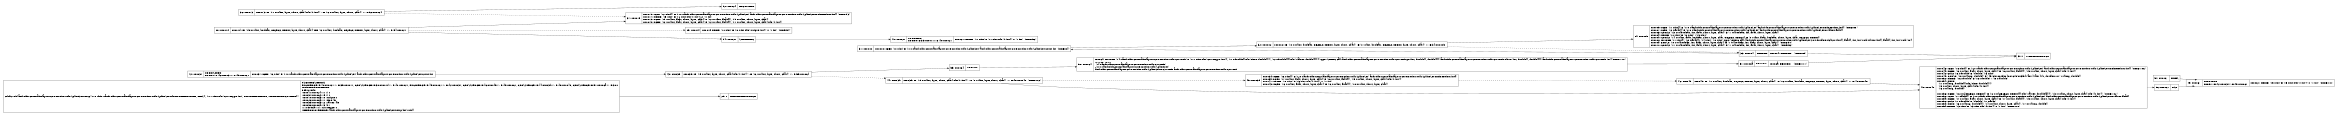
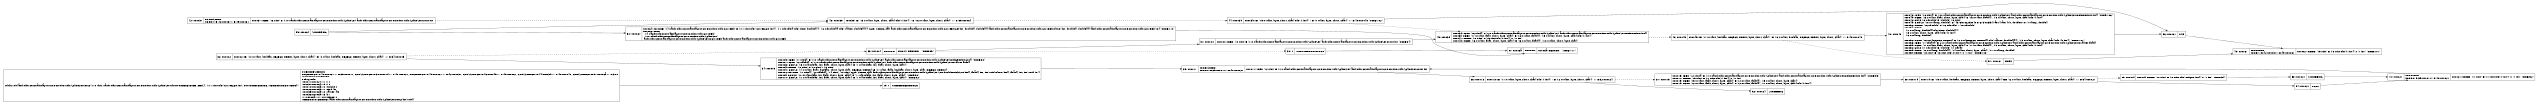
  digraph {
    rankdir=LR
    node [shape=record]
    n1 [label="{29\:\ ?|MTH_ENTER_BLOCK\l}"]
    n2 [label="{31\:\ 0x0000|0x0000: IGET  (r0 I:int) = (r10 I:androidx.constraintlayout.core.motion.utils.SplineSet) androidx.constraintlayout.core.motion.utils.SplineSet.count int  (LINE:84)\l}"]
    n3 [label="{32\:\ 0x0002|0x0002: IF  (r0 I:??[int, boolean, OBJECT, ARRAY, byte, short, char]) != (0 ??[int, boolean, OBJECT, ARRAY, byte, short, char])  \-\> B:34:0x0005 \l}"]
    n4 [label="{33\:\ 0x0004|RETURN\l|0x0004: RETURN    (LINE:85)\l}"]
    n5 [label="{34\:\ 0x0005|0x0005: IGET  (r1 I:int[]) = (r10 I:androidx.constraintlayout.core.motion.utils.SplineSet) androidx.constraintlayout.core.motion.utils.SplineSet.mTimePoints int[]  (LINE:88)\l0x0007: IGET  (r2 I:float[]) = (r10 I:androidx.constraintlayout.core.motion.utils.SplineSet) androidx.constraintlayout.core.motion.utils.SplineSet.mValues float[] \l0x0009: CONST  (r3 I:??[boolean, int, float, short, byte, char]) = (1 ??[boolean, int, float, short, byte, char]) \l0x000a: ARITH  (r0 I:int) = (r0 I:int) \- (r3 I:int) \l0x000b: CONST  (r4 I:??[int, float, boolean, short, byte, char, OBJECT, ARRAY]) = (0 ??[int, float, boolean, short, byte, char, OBJECT, ARRAY]) \l0x000c: INVOKE  (r1 I:int[]), (r2 I:float[]), (r4 I:int), (r0 I:int) type: STATIC call: androidx.constraintlayout.core.motion.utils.SplineSet.Sort.doubleQuickSort(int[], float[], int, int):void A[MD:(int[], float[], int, int):void (m)]\l0x000f: CONST  (r0 I:??[boolean, int, float, short, byte, char]) = (1 ??[boolean, int, float, short, byte, char])  (LINE:90)\l0x0010: CONST  (r1 I:??[boolean, int, float, short, byte, char]) = (1 ??[boolean, int, float, short, byte, char])  (LINE:92)\l}"]
-   n6 [label="{30\:\ ?|MTH_EXIT_BLOCK\l}"]
+   n6 [label="{30\:\ ?|MTH_METHOD_BLOCK\l}"]
+   n7 [label="{35\:\ 0x0011|LOOP_START\lLOOP:0: B:35:0x0011\-\>B:40:0x0021\l|0x0011: IGET  (r2 I:int) = (r10 I:androidx.constraintlayout.core.motion.utils.SplineSet) androidx.constraintlayout.core.motion.utils.SplineSet.count int \l}"]
    n8 [label="{36\:\ 0x0013|0x0013: IF  (r1 I:??[int, byte, short, char] A[D('i' int)]) \>= (r2 I:??[int, byte, short, char])  \-\> B:52:0x0024 \l}"]
    n9 [label="{37\:\ 0x0015|0x0015: IGET  (r2 I:int[]) = (r10 I:androidx.constraintlayout.core.motion.utils.SplineSet) androidx.constraintlayout.core.motion.utils.SplineSet.mTimePoints int[]  (LINE:93)\l0x0017: ARITH  (r5 I:int) = (r1 I:int A[D('i' int)]) + (\-1 int) \l0x0019: AGET  (r5 I:??[int, float, short, byte, char]) = (r2 I:??[int, float][]), (r5 I:??[int, short, byte, char]) \l0x001b: AGET  (r2 I:??[int, float, short, byte, char]) = (r2 I:??[int, float][]), (r1 I:??[int, short, byte, char] A[D('i' int)]) \l}"]
-   n10 [label="{52\:\ 0x0024|ARGUMENT\l}"]
+   n10 [label="{52\:\ 0x0024|SYNTHETIC\l}"]
    n11 [label="{38\:\ 0x001d|0x001d: IF  (r5 I:??[int, boolean, OBJECT, ARRAY, byte, short, char]) == (r2 I:??[int, boolean, OBJECT, ARRAY, byte, short, char])  \-\> B:54:0x0021 \l}"]
    n12 [label="{39\:\ 0x001f|0x001f: ARITH  (r0 I:int) = (r0 I:int A[D('unique' int)]) + (1 int)  (LINE:94)\l}"]
-   n13 [label="{54\:\ 0x0021|SYNTHETIC\l}"]
+   n13 [label="{54\:\ 0x0021|AGET\l}"]
+   n14 [label="{53\:\ 0x0021|SYNTHETIC\l}"]
    n15 [label="{40\:\ 0x0021|LOOP_END\lLOOP:0: B:35:0x0011\-\>B:40:0x0021\l|0x0021: ARITH  (r1 I:int) = (r1 I:int A[D('i' int)]) + (1 int)  (LINE:92)\l}"]
    n16 [label="{42\:\ 0x0037|LOOP_START\lLOOP:1: B:42:0x0037\-\>B:49:0x0061\l|0x0037: IGET  (r6 I:int) = (r10 I:androidx.constraintlayout.core.motion.utils.SplineSet) androidx.constraintlayout.core.motion.utils.SplineSet.count int \l}"]
    n17 [label="{43\:\ 0x0039|0x0039: IF  (r5 I:??[int, byte, short, char] A[D('i' int)]) \>= (r6 I:??[int, byte, short, char])  \-\> B:55:0x0064 \l}"]
    n18 [label="{44\:\ 0x003b|0x003b: IF  (r5 I:??[int, byte, short, char] A[D('i' int)]) \<= (0 ??[int, byte, short, char])  \-\> B:48:0x0048  (LINE:102)\l}"]
-   n19 [label="{55\:\ 0x0064|NEEDED\l}"]
+   n19 [label="{55\:\ 0x0064|SYNTHETIC\l}"]
    n20 [label="{45\:\ 0x003d|0x003d: IGET  (r6 I:int[]) = (r10 I:androidx.constraintlayout.core.motion.utils.SplineSet) androidx.constraintlayout.core.motion.utils.SplineSet.mTimePoints int[] \l0x003f: AGET  (r7 I:??[int, float, short, byte, char]) = (r6 I:??[int, float][]), (r5 I:??[int, short, byte, char] A[D('i' int)]) \l0x0041: ARITH  (r8 I:int) = (r5 I:int A[D('i' int)]) + (\-1 int) \l0x0043: AGET  (r6 I:??[int, float, short, byte, char]) = (r6 I:??[int, float][]), (r8 I:??[int, short, byte, char]) \l}"]
    n21 [label="{48\:\ 0x0048|0x0048: IGET  (r6 I:int[]) = (r10 I:androidx.constraintlayout.core.motion.utils.SplineSet) androidx.constraintlayout.core.motion.utils.SplineSet.mTimePoints int[]  (LINE:106)\l0x004a: AGET  (r6 I:??[int, float, short, byte, char]) = (r6 I:??[int, float][]), (r5 I:??[int, short, byte, char] A[D('i' int)]) \l0x004c: CAST (r6 I:double) = (double) (r6 I:int) \l0x004d: CONST  (r8 I:??[long, double]) = (4576918229304087675(0x3f847ae147ae147b, double:0.01) ??[long, double]) \l0x0052: ARITH  (r6 I:double) = (r6 I:double) * (r8 I:double) \l0x0054: APUT  \l  (r1 I:??[long, double][] A[D('time' double[])])\l  (r3 I:??[int, short, byte, char] A[D('k' int)])\l  (r6 I:??[long, double])\l \l0x0056: AGET  (r6 I:??[OBJECT, ARRAY]) = (r2 I:??[OBJECT, ARRAY][] A[D('values' double[][])]), (r3 I:??[int, short, byte, char] A[D('k' int)])  (LINE:107)\l0x0058: IGET  (r7 I:float[]) = (r10 I:androidx.constraintlayout.core.motion.utils.SplineSet) androidx.constraintlayout.core.motion.utils.SplineSet.mValues float[] \l0x005a: AGET  (r7 I:??[int, float, short, byte, char]) = (r7 I:??[int, float][]), (r5 I:??[int, short, byte, char] A[D('i' int)]) \l0x005c: CAST (r7 I:double) = (double) (r7 I:float) \l0x005d: APUT  (r6 I:??[long, double][]), (r4 I:??[int, short, byte, char]), (r7 I:??[long, double]) \l0x005f: ARITH  (r3 I:int) = (r3 I:int A[D('k' int)]) + (1 int)  (LINE:108)\l}"]
    n22 [label="{50\:\ 0x0064|0x0064: INVOKE  (r4 I:androidx.constraintlayout.core.motion.utils.CurveFit) = (r11 I:int A[D('curveType' int)]), (r1 I:double[] A[D('time' double[])]), (r2 I:double[][] A[D('values' double[][])]) type: STATIC call: androidx.constraintlayout.core.motion.utils.CurveFit.get(int, double[], double[][]):androidx.constraintlayout.core.motion.utils.CurveFit A[MD:(int, double[], double[][]):androidx.constraintlayout.core.motion.utils.CurveFit (m)] (LINE:110)\l0x0068: IPUT  \l  (r4 I:androidx.constraintlayout.core.motion.utils.CurveFit)\l  (r10 I:androidx.constraintlayout.core.motion.utils.SplineSet)\l androidx.constraintlayout.core.motion.utils.SplineSet.mCurveFit androidx.constraintlayout.core.motion.utils.CurveFit \l}"]
    n23 [label="{46\:\ 0x0045|0x0045: IF  (r7 I:??[int, boolean, OBJECT, ARRAY, byte, short, char]) != (r6 I:??[int, boolean, OBJECT, ARRAY, byte, short, char])  \-\> B:48:0x0048 \l}"]
    n24 [label="{56\:\ 0x0061|USE\l}"]
    n25 [label="{57\:\ 0x0061|LINES\l}"]
    n26 [label="{49\:\ 0x0061|LOOP_END\lLOOP:1: B:42:0x0037\-\>B:49:0x0061\l|0x0061: ARITH  (r5 I:int) = (r5 I:int A[D('i' int)]) + (1 int)  (LINE:101)\l}"]
    n27 [label="{51\:\ 0x006a|RETURN\l|0x006a: RETURN    (LINE:111)\l}"]
    n28 [label="{public void androidx.constraintlayout.core.motion.utils.SplineSet.setup((r10 'this' I:androidx.constraintlayout.core.motion.utils.SplineSet A[IMMUTABLE_TYPE, THIS]), (r11 I:int A[D('curveType' int), IMMUTABLE_TYPE, METHOD_ARGUMENT]))  | USE_LINES_HINTS\lBACK_EDGE: B:40:0x0021 \-\> B:35:0x0011, CROSS_EDGE: B:38:0x001d \-\> B:40:0x0021, BACK_EDGE: B:49:0x0061 \-\> B:42:0x0037, CROSS_EDGE: B:46:0x0045 \-\> B:49:0x0061, CROSS_EDGE: B:44:0x003b \-\> B:48:0x0048, CROSS_EDGE: B:51:0x006a \-\> B:30:?\lINLINE_NOT_NEEDED\lDebug Info:\l  0x0011\-0x0024: r1 'i' I\l  0x0037\-0x0064: r5 'i' I\l  0x0010\-0x006a: r0 'unique' I\l  0x0026\-0x006a: r1 'time' [D\l  0x0035\-0x006a: r2 'values' [[D\l  0x0036\-0x006a: r3 'k' I\l  \-1 \-0x006a: r11 'curveType' I\lMETHOD_OVERRIDE: [androidx.constraintlayout.core.motion.utils.SplineSet.setup(int):void]\l}"]
-   n2 -> n3
+   n2 -> n20
    n3 -> n4 [style=dashed]
    n3 -> n5
    n4 -> n2
-   n4 -> n6
+   n4 -> n6 [style=dashed]
+   n5 -> n7
+   n7 -> n8
    n8 -> n9 [style=dashed]
    n8 -> n10
-   n11 -> n9
+   n9 -> n11
    n11 -> n12 [style=dashed]
    n11 -> n13
+   n12 -> n14
    n13 -> n15
-   n16 -> n17
+   n14 -> n15
+   n15 -> n7
+   n16 -> n17 [style=dashed]
    n17 -> n18 [style=dashed]
-   n17 -> n19
+   n19 -> n17
    n18 -> n20 [style=dashed]
-   n18 -> n21
+   n18 -> n24
    n19 -> n22
    n20 -> n23 [style=dashed]
    n21 -> n24
    n22 -> n27
    n23 -> n21
+   n23 -> n25 [style=dashed]
    n24 -> n26
    n25 -> n26
-   n27 -> n6
+   n6 -> n27
    n28 -> n1
  }
